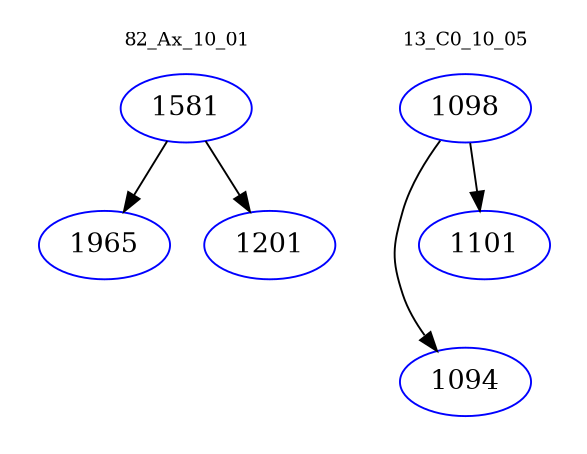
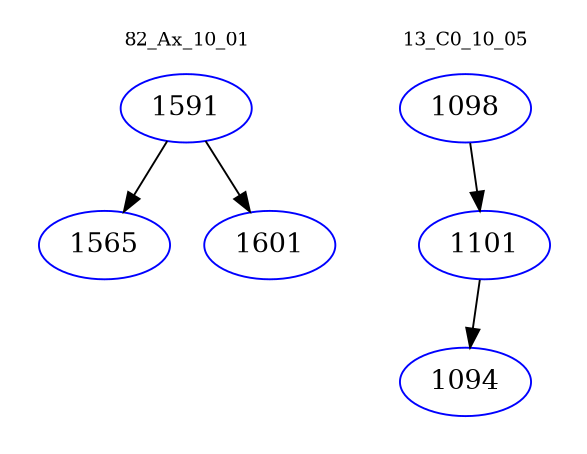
  digraph {
    node [color=blue]
    edge [color=black]
-   n1 [label=1581]
-   n2 [label=1965]
-   n3 [label=1201]
+   n1 [label=1591]
+   n2 [label=1565]
+   n3 [label=1601]
    n4 [label=1098]
    n5 [label=1094]
    n6 [label=1101]
    subgraph cluster_1 {
      color=white
      fontsize=10
      label="82_Ax_10_01"
      n1
      n2
      n3
    }
    subgraph cluster_2 {
      color=white
      fontsize=10
      label="13_C0_10_05"
      n4
      n5
      n6
    }
    n1 -> n2
    n1 -> n3
-   n4 -> n5
+   n6 -> n5
    n4 -> n6
  }
